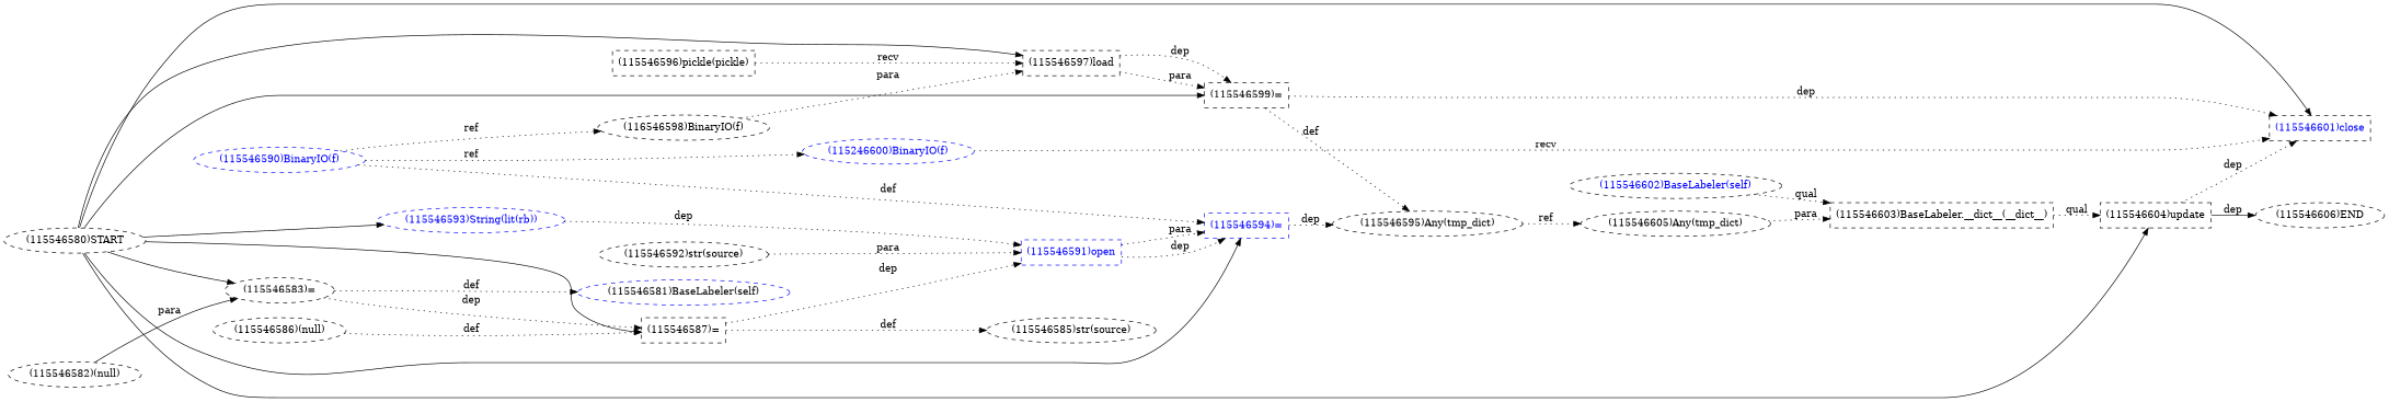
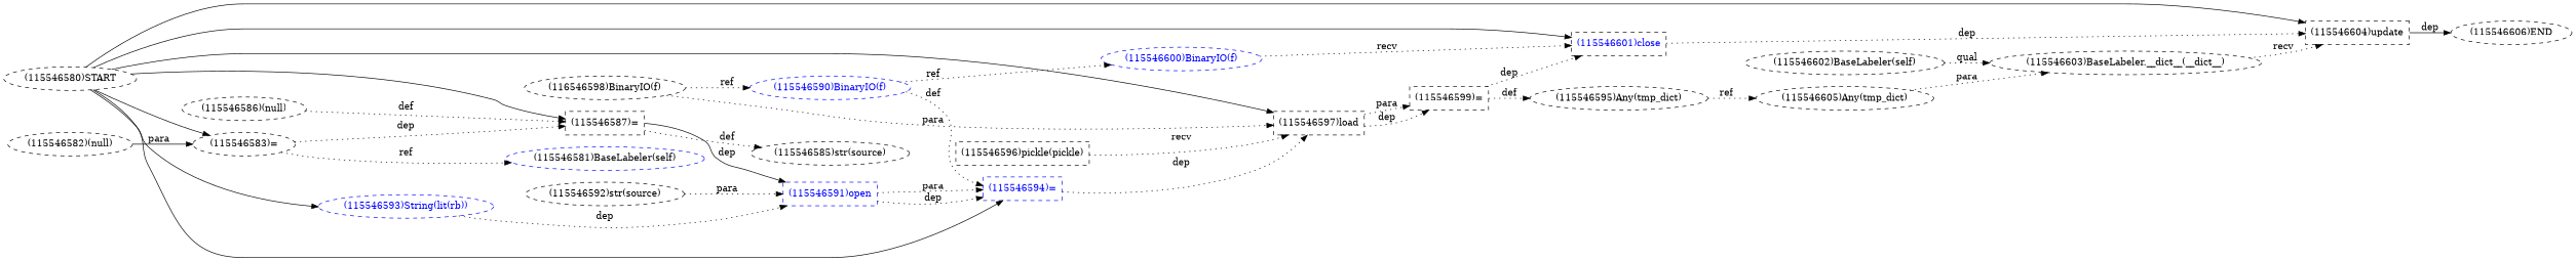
  digraph {
    rankdir=LR
    node [shape=ellipse style=dashed]
    edge [style=dotted]
    n1 [label="(116546598)BinaryIO(f)"]
    n2 [label="(115546597)load" shape=box]
    n3 [label="(115546599)=" shape=box]
-   n4 [color=blue fontcolor=blue label="(115246600)BinaryIO(f)"]
+   n4 [color=blue fontcolor=blue label="(115546600)BinaryIO(f)"]
    n5 [color=black fontcolor=blue label="(115546601)close" shape=box]
    n6 [label="(115546604)update" shape=box]
    n7 [label="(115546585)str(source)"]
    n8 [color=blue fontcolor=blue label="(115546591)open" shape=box]
    n9 [color=blue fontcolor=blue label="(115546594)=" shape=box]
    n10 [label="(115546582)(null)"]
    n11 [label="(115546583)="]
    n12 [label="(115546587)=" shape=box]
    n13 [color=blue label="(115546581)BaseLabeler(self)"]
    n14 [label="(115546596)pickle(pickle)" shape=box]
    n15 [color=blue fontcolor=blue label="(115546593)String(lit(rb))"]
-   n16 [label="(115546603)BaseLabeler.__dict__(__dict__)" shape=box]
+   n16 [label="(115546603)BaseLabeler.__dict__(__dict__)"]
    n17 [label="(115546606)END" shape=""]
    n18 [label="(115546580)START" shape=""]
    n19 [label="(115546595)Any(tmp_dict)"]
    n20 [color=blue fontcolor=blue label="(115546590)BinaryIO(f)"]
    n21 [label="(115546605)Any(tmp_dict)"]
-   n22 [label="(115546602)BaseLabeler(self)" fontcolor=blue]
+   n22 [label="(115546602)BaseLabeler(self)"]
    n23 [label="(115546586)(null)"]
    n24 [label="(115546592)str(source)"]
    n1 -> n2 [label=para]
    n2 -> n3 [label=dep]
    n2 -> n3 [label=para]
    n3 -> n5 [label=dep]
    n3 -> n19 [label=def]
    n4 -> n5 [label=recv]
-   n6 -> n5 [label=dep]
+   n5 -> n6 [label=dep]
    n6 -> n17 [label=dep style=solid]
    n8 -> n9 [label=dep]
    n8 -> n9 [label=para]
-   n9 -> n19 [label=dep]
+   n9 -> n2 [label=dep]
    n10 -> n11 [label=para style=solid]
    n11 -> n12 [label=dep]
-   n11 -> n13 [label=def]
+   n11 -> n13 [label=ref]
    n12 -> n7 [label=def]
-   n12 -> n8 [label=dep]
+   n12 -> n8 [label=dep style=solid]
    n14 -> n2 [label=recv]
    n15 -> n8 [label=dep]
-   n16 -> n6 [label=qual]
+   n16 -> n6 [label=recv]
    n18 -> n2 [style=solid]
-   n18 -> n3 [style=solid]
    n18 -> n5 [style=solid]
    n18 -> n6 [style=solid]
    n18 -> n9 [style=solid]
    n18 -> n11 [style=solid]
    n18 -> n12 [style=solid]
    n18 -> n15 [style=solid]
    n19 -> n21 [label=ref]
-   n20 -> n1 [label=ref]
+   n1 -> n20 [label=ref]
    n20 -> n4 [label=ref]
    n20 -> n9 [label=def]
    n21 -> n16 [label=para]
    n22 -> n16 [label=qual]
    n23 -> n12 [label=def]
    n24 -> n8 [label=para]
  }
